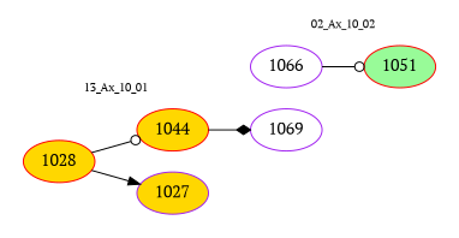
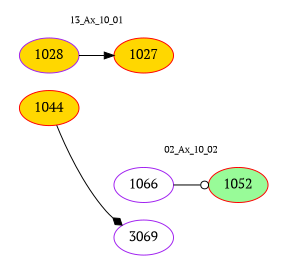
  digraph {
    fontname="PT Serif"
    rankdir=LR
    node [color=purple fillcolor=gold fontname="PT Serif" style=filled]
    edge [arrowhead=odot color=black fontname="PT Serif"]
-   n1 [color=red label=1028]
-   n2 [label=1027]
+   n1 [label=1028]
+   n2 [color=red label=1027]
    n3 [color=red label=1044]
    n4 [fillcolor=white label=1066]
-   n5 [color=red fillcolor=palegreen label=1051]
-   n6 [fillcolor=white label=1069]
+   n5 [color=red fillcolor=palegreen label=1052]
+   n6 [fillcolor=white label=3069]
    subgraph cluster_1 {
      color=white
      fontsize=10
      label="13_Ax_10_01"
      n1
      n2
      n3
    }
    subgraph cluster_2 {
      color=white
      fontsize=10
      label="02_Ax_10_02"
      n4
      n5
      n6
    }
    n1 -> n2 [arrowhead=normal]
-   n1 -> n3
    n3 -> n6 [arrowhead=diamond]
    n4 -> n5
  }
